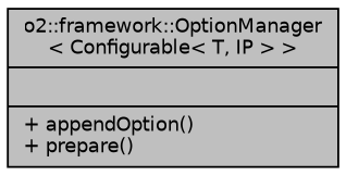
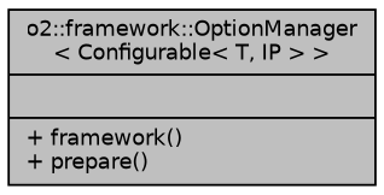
  digraph {
-   n1 [color=black fillcolor=grey75 fontcolor=black fontname=Helvetica fontsize=10 height=0.2 label="{o2::framework::OptionManager\l\< Configurable\< T, IP \> \>\n||+ appendOption()\l+ prepare()\l}" shape=record style=filled width=0.4]
+   n1 [color=black fillcolor=grey75 fontcolor=black fontname=Helvetica fontsize=10 height=0.2 label="{o2::framework::OptionManager\l\< Configurable\< T, IP \> \>\n||+ framework()\l+ prepare()\l}" shape=record style=filled width=0.4]
  }
